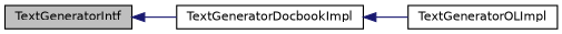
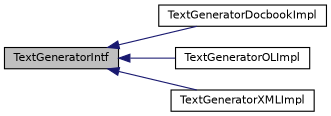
  digraph {
    rankdir=LR
    node [color=black fillcolor=white fontname=Helvetica fontsize=10 shape=record style=filled]
    edge [color=midnightblue dir=back fontname=Helvetica fontsize=10 labelfontname=Helvetica labelfontsize=10 style=solid]
    n1 [fillcolor=grey75 fontcolor=black height=0.2 label=TextGeneratorIntf width=0.4]
    n2 [height=0.2 label=TextGeneratorDocbookImpl width=0.4]
    n3 [height=0.2 label=TextGeneratorOLImpl width=0.4]
+   n4 [height=0.2 label=TextGeneratorXMLImpl width=0.4]
    n1 -> n2
-   n2 -> n3
+   n1 -> n3
+   n1 -> n4
  }
